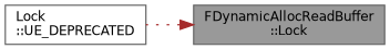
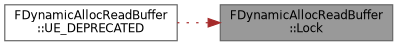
  digraph {
    rankdir=RL
    node [fontname=Helvetica fontsize=10 shape=box style=filled]
    n1 [color=gray40 fillcolor=grey60 fontcolor=black height=0.2 label="FDynamicAllocReadBuffer\l::Lock" width=0.4]
-   n2 [color=grey40 fillcolor=white height=0.2 label="Lock\l::UE_DEPRECATED" width=0.4]
+   n2 [color=grey40 fillcolor=white height=0.2 label="FDynamicAllocReadBuffer\l::UE_DEPRECATED" width=0.4]
    n1 -> n2 [color=brown dir=back fontname=Helvetica fontsize=10 labelfontname=Helvetica labelfontsize=10 style=dotted]
  }
